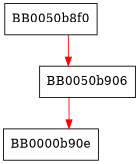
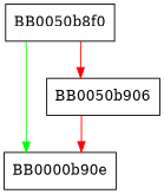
  digraph {
    splines=ortho
    node [shape=box]
    edge [color=red]
    n1 [label=BB0000b90e]
    BB0050b8f0
    BB0050b906
+   BB0050b8f0 -> n1 [color=green]
    BB0050b8f0 -> BB0050b906
    BB0050b906 -> n1
  }
